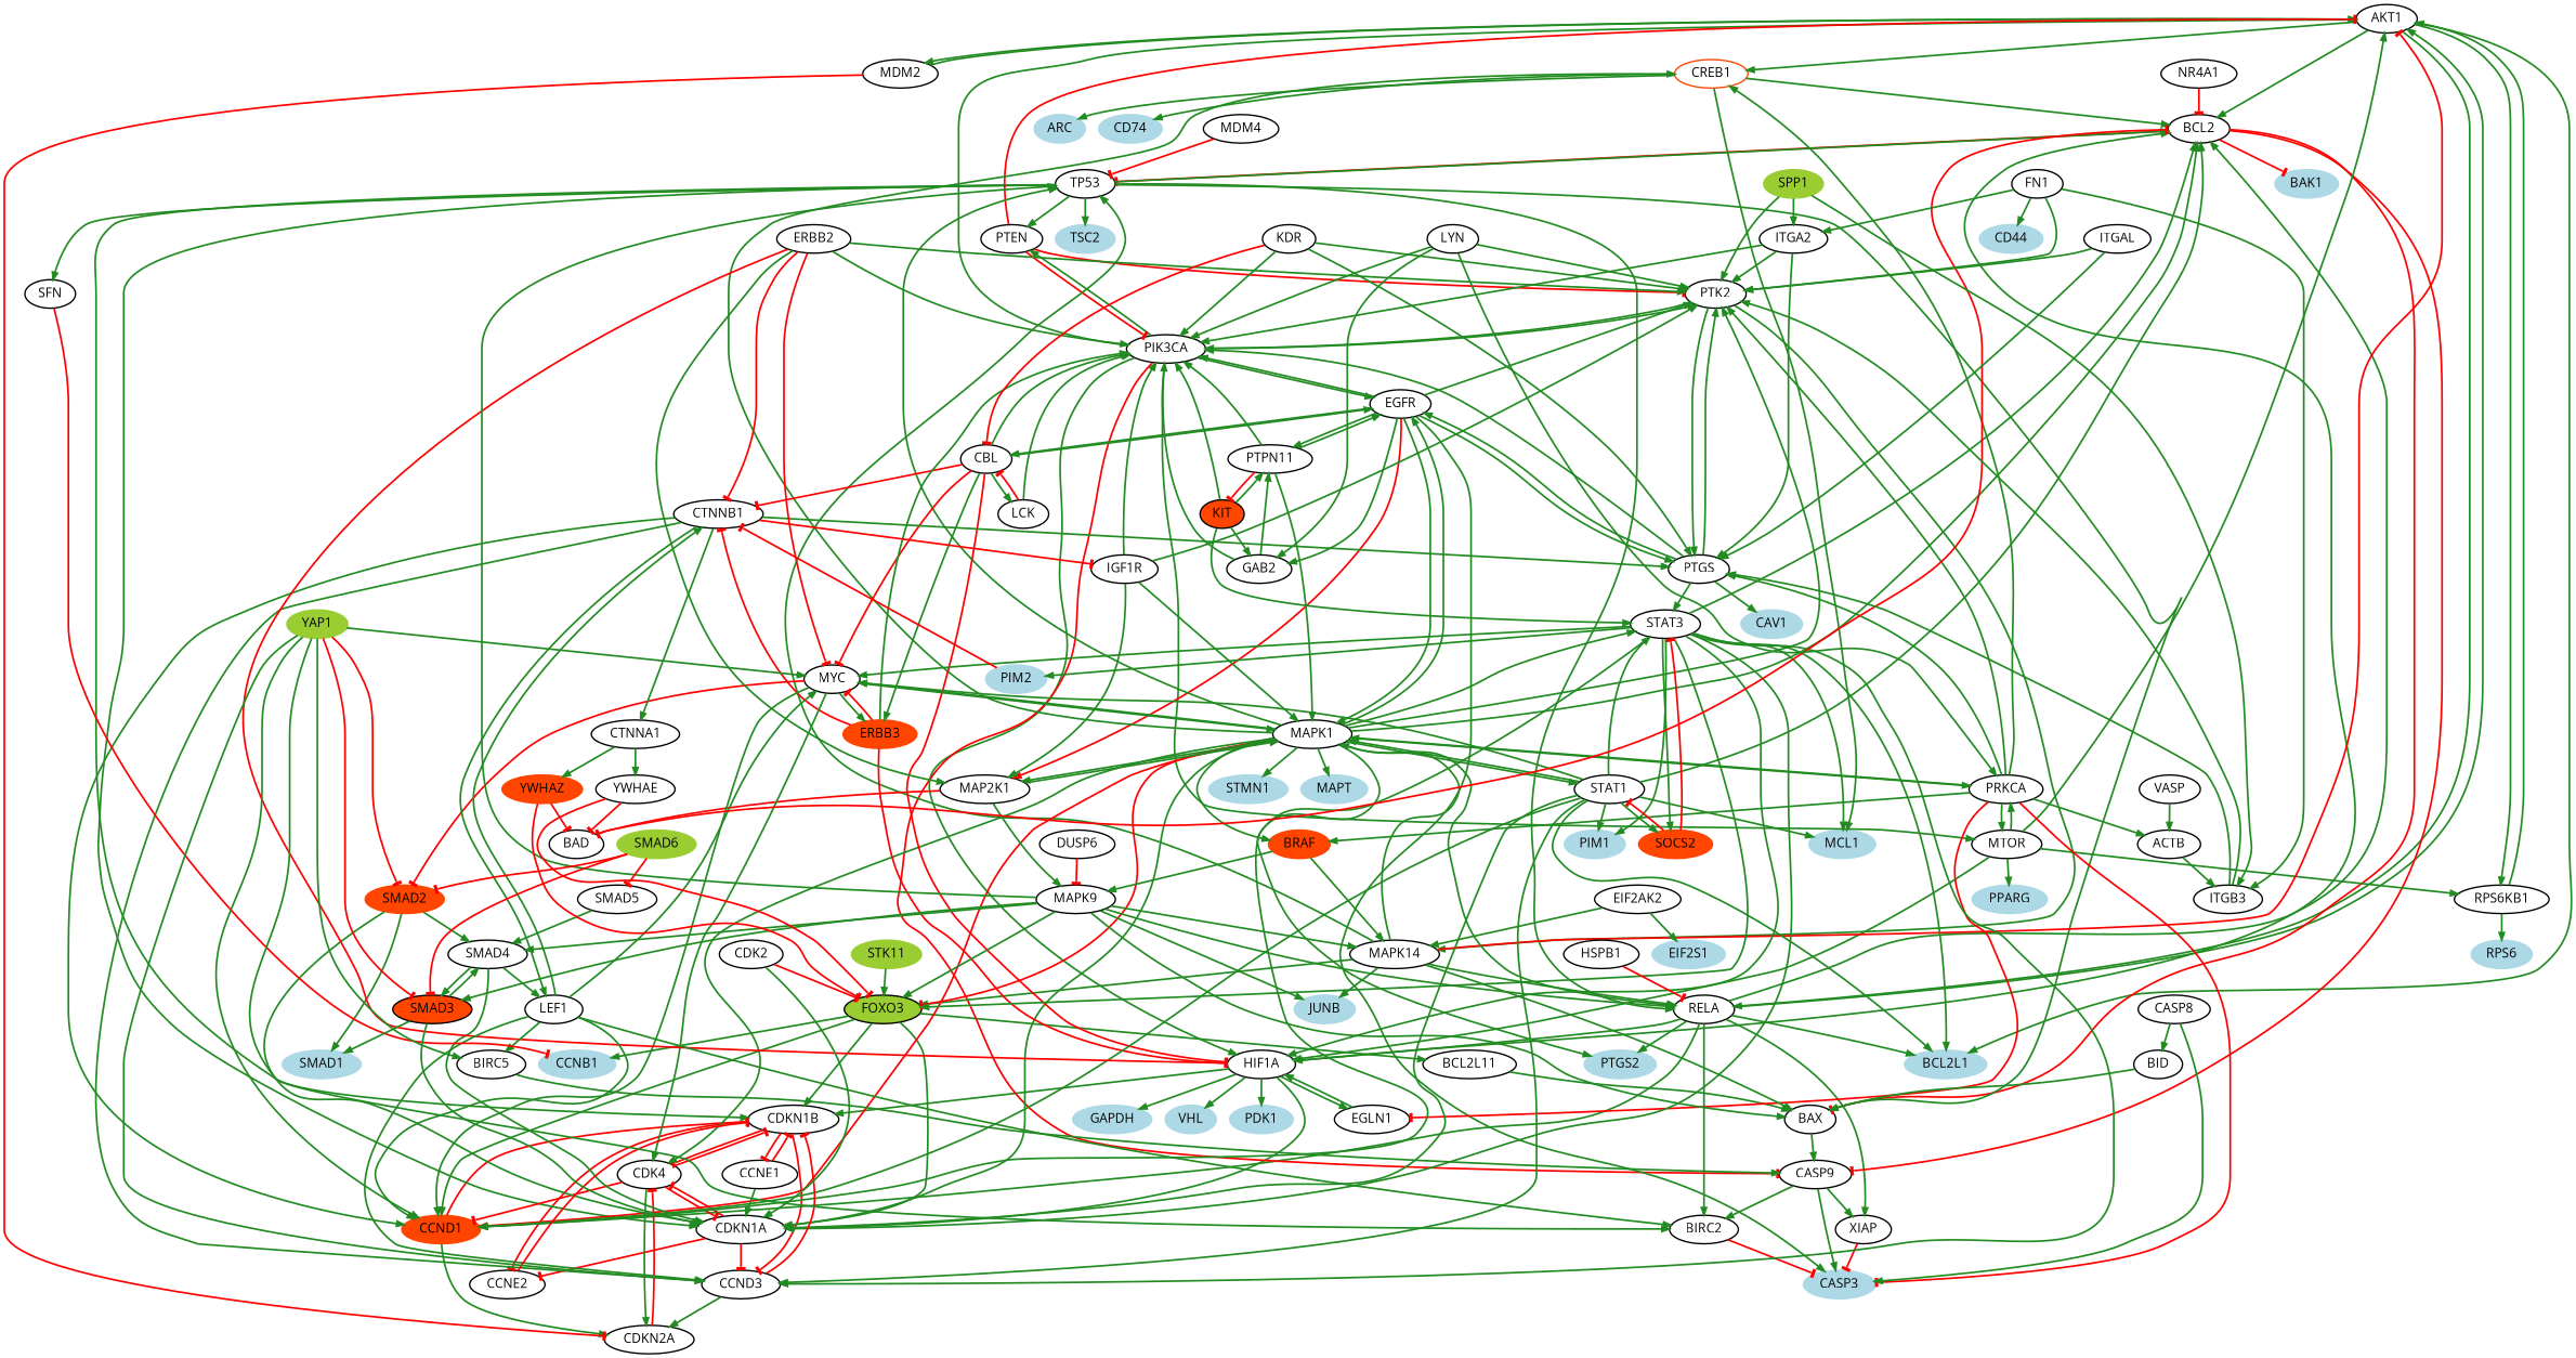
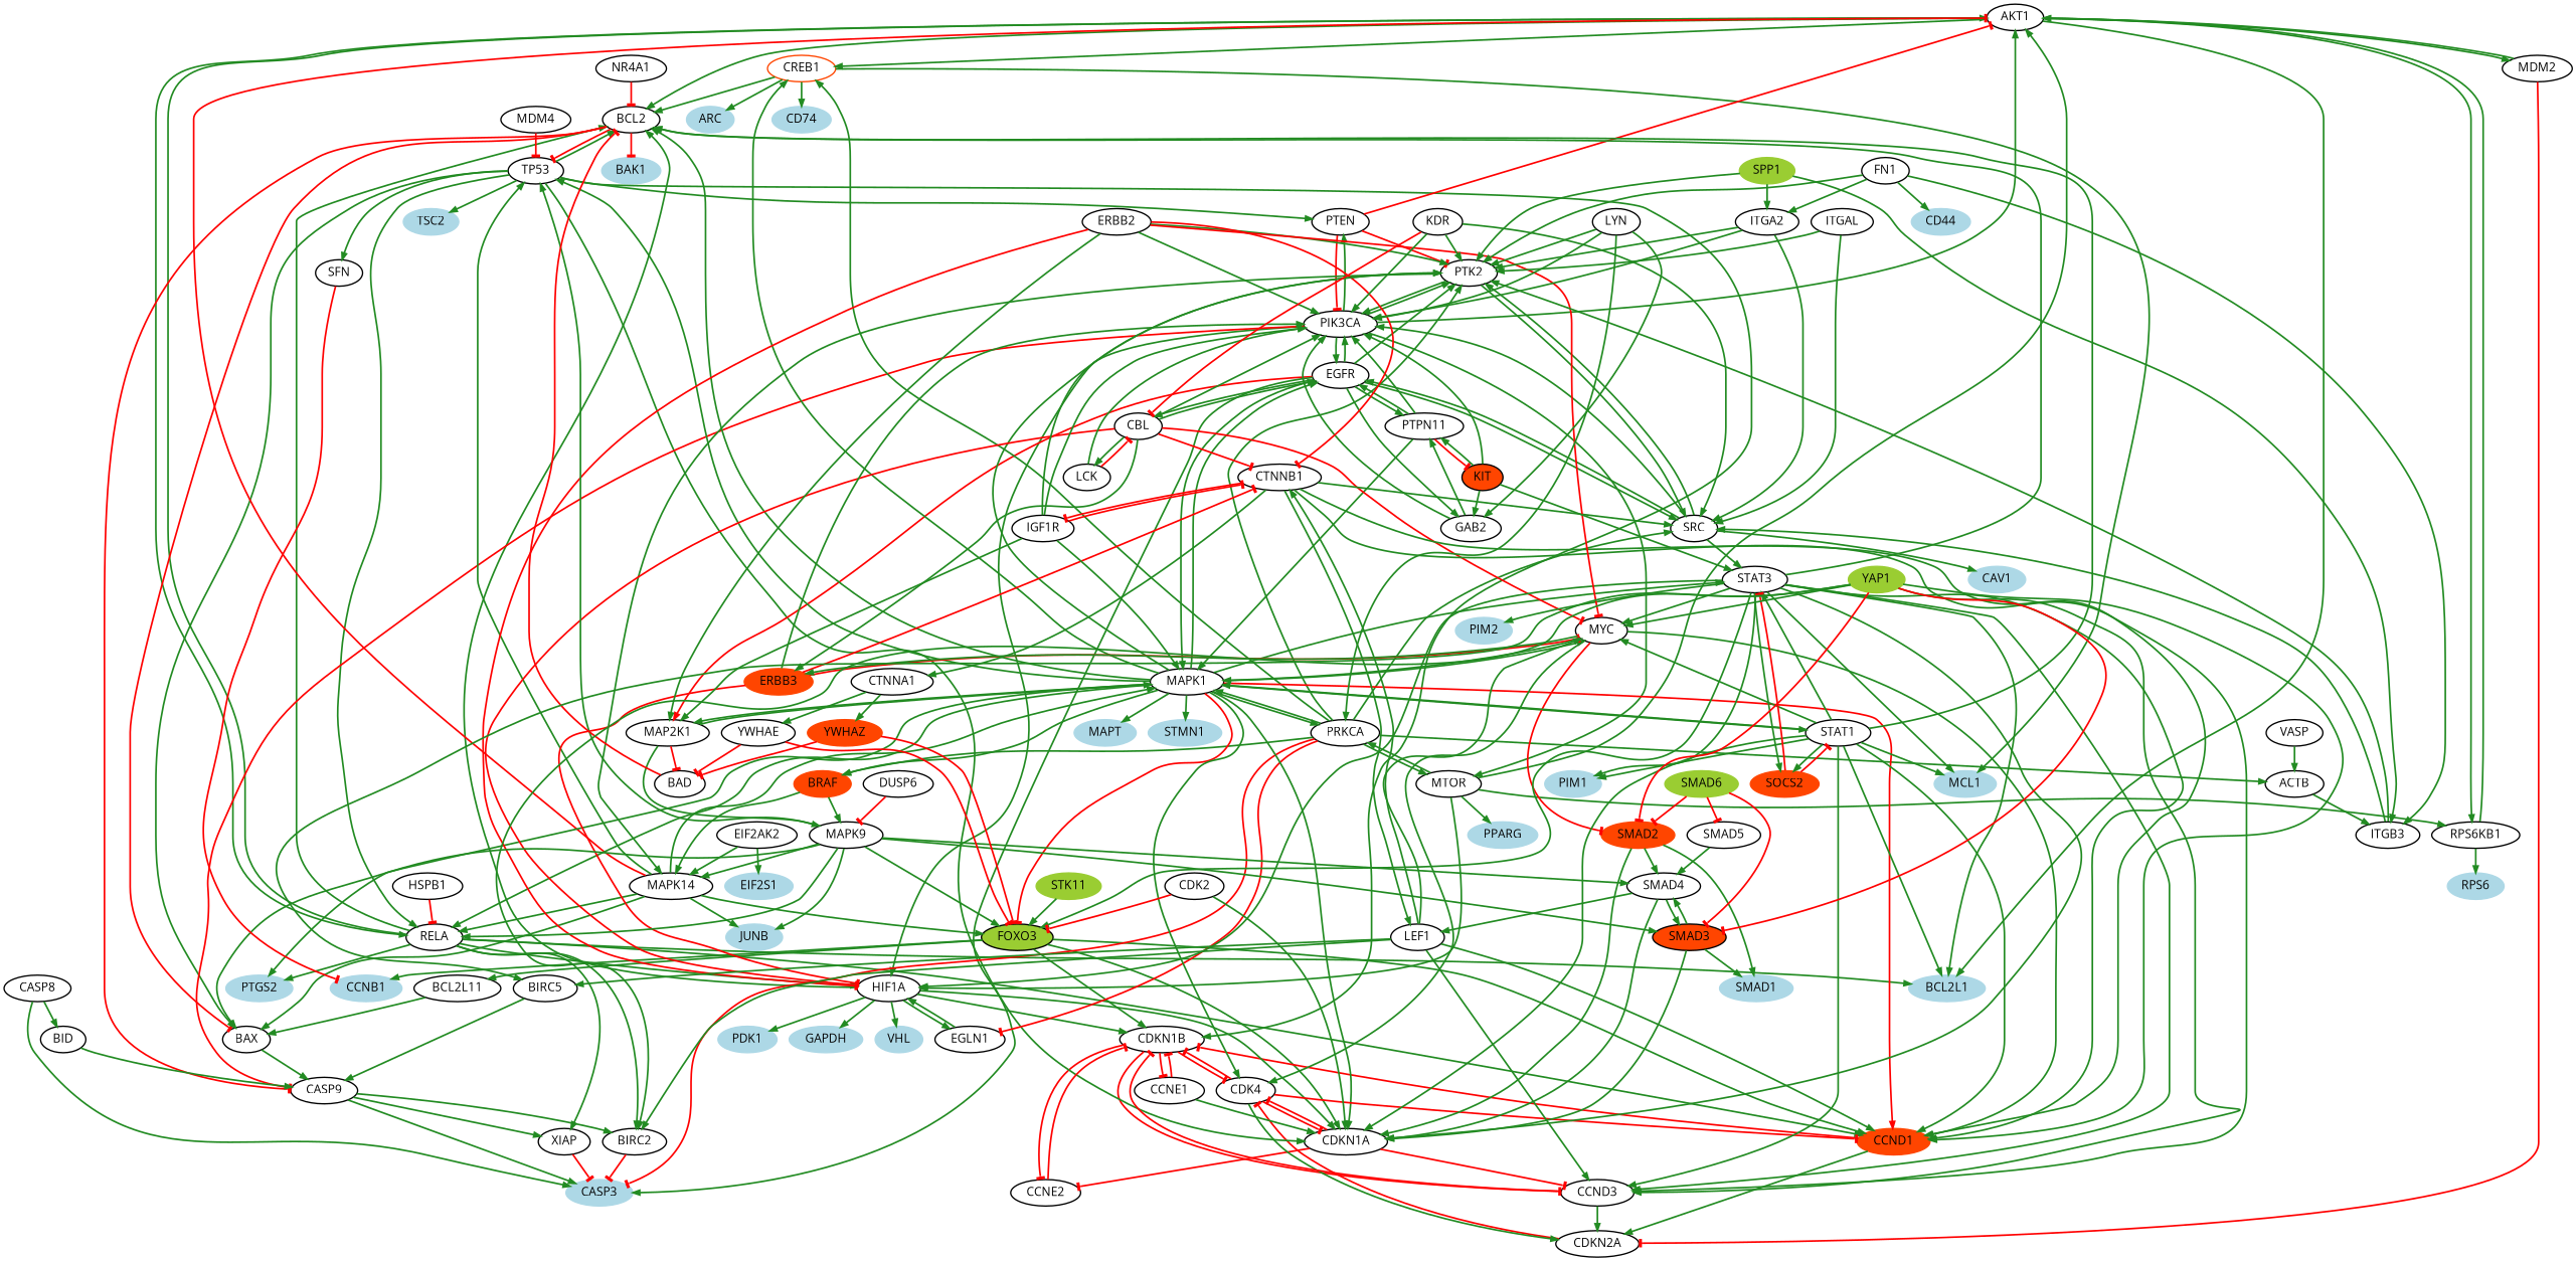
  digraph {
    fontname="Open Sans"
    node [color=black fillcolor=white fontname="Open Sans" fontsize=18 shape=ellipse style="filled, bold"]
    edge [arrowhead=normal color=forestgreen dir=forward fontname="Open Sans" penwidth=2.5 sign=1]
    BCL2L1 [color=lightblue fillcolor=lightblue]
    PTGS2 [color=lightblue fillcolor=lightblue]
    STK11 [color=olivedrab3 fillcolor=olivedrab3]
    FOXO3 [fillcolor=olivedrab3]
    CCND1 [color=orangered fillcolor=orangered]
    CDKN1B
    CCNB1 [color=lightblue fillcolor=lightblue]
    CDKN1A
    BCL2L11
    AKT1
    CREB1 [color=orangered]
    MDM2
    RELA
    RPS6KB1
    BCL2
    CD74 [color=lightblue fillcolor=lightblue]
    MCL1 [color=lightblue fillcolor=lightblue]
    ARC [color=lightblue fillcolor=lightblue]
    CDKN2A
    HIF1A
    XIAP
    BIRC2
    RPS6 [color=lightblue fillcolor=lightblue]
    CASP9
    TP53
    BAK1 [color=lightblue fillcolor=lightblue]
    BAX
    CAV1 [color=lightblue fillcolor=lightblue]
    PIK3CA
    PTEN
    MTOR
    PTK2
    EGFR
    GAPDH [color=lightblue fillcolor=lightblue]
    EGLN1
    VHL [color=lightblue fillcolor=lightblue]
    PDK1 [color=lightblue fillcolor=lightblue]
    PPARG [color=lightblue fillcolor=lightblue]
    PRKCA
-   SRC [label=PTGS]
+   SRC
    MAPK14
    MAPK1
    MAP2K1
    PTPN11
    GAB2
    CBL
    CASP3 [color=lightblue fillcolor=lightblue]
    ERBB3 [color=orangered fillcolor=orangered]
    MYC
    CDK4
    SMAD2 [color=orangered fillcolor=orangered]
    CTNNB1
    SMAD4
    SMAD1 [color=lightblue fillcolor=lightblue]
    STAT3
    STAT1
    STMN1 [color=lightblue fillcolor=lightblue]
    BRAF [color=orangered fillcolor=orangered]
    MAPT [color=lightblue fillcolor=lightblue]
    ERBB2
    IGF1R
    CCND3
    LEF1
    CTNNA1
    MAPK9
    BAD
    MDM4
    SFN
    TSC2 [color=lightblue fillcolor=lightblue]
    FN1
    ITGA2
    ITGB3
    CD44 [color=lightblue fillcolor=lightblue]
    SOCS2 [color=orangered fillcolor=orangered]
    PIM1 [color=lightblue fillcolor=lightblue]
    PIM2 [color=lightblue fillcolor=lightblue]
    CCNE2
    CCNE1
    ACTB
    KIT [fillcolor=orangered]
    LCK
    ITGAL
    SMAD3 [fillcolor=orangered]
    BIRC5
    SMAD5
    SMAD6 [color=olivedrab3 fillcolor=olivedrab3]
    JUNB [color=lightblue fillcolor=lightblue]
    KDR
    LYN
    YAP1 [color=olivedrab3 fillcolor=olivedrab3]
    YWHAZ [color=orangered fillcolor=orangered]
    YWHAE
    DUSP6
    EIF2AK2
    EIF2S1 [color=lightblue fillcolor=lightblue]
    CDK2
    SPP1 [color=olivedrab3 fillcolor=olivedrab3]
    BID
    HSPB1
    NR4A1
    VASP
    CASP8
    STK11 -> FOXO3
    FOXO3 -> CCND1
    FOXO3 -> CDKN1B
    FOXO3 -> CCNB1
    FOXO3 -> CDKN1A
    FOXO3 -> BCL2L11
    CCND1 -> CDKN1B [arrowhead=tee color=red sign=-1]
    CCND1 -> CDKN2A
    CDKN1B -> CDK4 [arrowhead=tee color=red sign=-1]
    CDKN1B -> CCND3 [arrowhead=tee color=red sign=-1]
    CDKN1B -> CCNE2 [arrowhead=tee color=red sign=-1]
    CDKN1B -> CCNE1 [arrowhead=tee color=red sign=-1]
    CDKN1A -> CDK4 [arrowhead=tee color=red sign=-1]
    CDKN1A -> CCND3 [arrowhead=tee color=red sign=-1]
    CDKN1A -> CCNE2 [arrowhead=tee color=red sign=-1]
    BCL2L11 -> BAX
    AKT1 -> BCL2L1
    AKT1 -> CREB1
    AKT1 -> MDM2
    AKT1 -> RELA
    AKT1 -> RPS6KB1
    AKT1 -> BCL2
    CREB1 -> BCL2
    CREB1 -> CD74
    CREB1 -> MCL1
    CREB1 -> ARC
    MDM2 -> AKT1
    MDM2 -> CDKN2A [arrowhead=tee color=red sign=-1]
    RELA -> BCL2L1
    RELA -> PTGS2
    RELA -> CCND1
    RELA -> AKT1
    RELA -> BCL2
    RELA -> HIF1A
    RELA -> XIAP
    RELA -> BIRC2
    RPS6KB1 -> AKT1
    RPS6KB1 -> RPS6
    BCL2 -> CASP9 [arrowhead=tee color=red sign=-1]
    BCL2 -> TP53 [arrowhead=tee color=red sign=-1]
    BCL2 -> BAK1 [arrowhead=tee color=red sign=-1]
    BCL2 -> BAX [arrowhead=tee color=red sign=-1]
    CDKN2A -> CDK4 [arrowhead=tee color=red sign=-1]
    HIF1A -> CDKN1B
    HIF1A -> CDKN1A
    HIF1A -> BCL2
    HIF1A -> GAPDH
    HIF1A -> EGLN1
    HIF1A -> VHL
    HIF1A -> PDK1
    XIAP -> CASP3 [arrowhead=tee color=red sign=-1]
    BIRC2 -> CASP3 [arrowhead=tee color=red sign=-1]
    CASP9 -> XIAP
    CASP9 -> BIRC2
    CASP9 -> CASP3
    TP53 -> CDKN1B
    TP53 -> CDKN1A
    TP53 -> RELA
    TP53 -> BCL2
    TP53 -> BAX
    TP53 -> PTEN
    TP53 -> SFN
    TP53 -> TSC2
    BAX -> CASP9
    PIK3CA -> AKT1
    PIK3CA -> HIF1A
    PIK3CA -> CASP9 [arrowhead=tee color=red sign=-1]
    PIK3CA -> PTEN
    PIK3CA -> MTOR
    PIK3CA -> PTK2
    PIK3CA -> EGFR
    PTEN -> AKT1 [arrowhead=tee color=red sign=-1]
    PTEN -> PIK3CA [arrowhead=tee color=red sign=-1]
    PTEN -> PTK2 [arrowhead=tee color=red sign=-1]
    MTOR -> AKT1
    MTOR -> RPS6KB1
    MTOR -> HIF1A
    MTOR -> PPARG
    MTOR -> PRKCA
    PTK2 -> PIK3CA
    PTK2 -> SRC
    PTK2 -> MAPK14
    EGFR -> PIK3CA
    EGFR -> PTK2
    EGFR -> SRC
    EGFR -> MAPK1
    EGFR -> MAP2K1 [color=red]
    EGFR -> PTPN11
    EGFR -> GAB2
    EGFR -> CBL
    EGFR -> CASP3
    EGLN1 -> HIF1A
    PRKCA -> CREB1
    PRKCA -> MTOR
    PRKCA -> PTK2
    PRKCA -> EGLN1 [arrowhead=tee color=red sign=-1]
    PRKCA -> SRC
    PRKCA -> MAPK1
    PRKCA -> CASP3 [arrowhead=tee color=red sign=-1]
    PRKCA -> BRAF
    PRKCA -> ACTB
    SRC -> CAV1
    SRC -> PIK3CA
    SRC -> PTK2
    SRC -> EGFR
    SRC -> STAT3
    MAPK14 -> FOXO3
    MAPK14 -> AKT1 [arrowhead=tee color=red sign=-1]
    MAPK14 -> RELA
    MAPK14 -> TP53
    MAPK14 -> BAX
    MAPK14 -> MAPK1
    MAPK14 -> JUNB
    MAPK1 -> PTGS2
    MAPK1 -> FOXO3 [arrowhead=tee color=red sign=-1]
    MAPK1 -> CCND1 [color=red]
    MAPK1 -> CDKN1A
    MAPK1 -> CREB1
    MAPK1 -> RELA
    MAPK1 -> BCL2
    MAPK1 -> TP53
    MAPK1 -> PTK2
    MAPK1 -> EGFR
    MAPK1 -> PRKCA
    MAPK1 -> MAP2K1
    MAPK1 -> MYC
    MAPK1 -> CDK4
    MAPK1 -> STAT3
    MAPK1 -> STAT1
    MAPK1 -> STMN1
    MAPK1 -> BRAF
    MAPK1 -> MAPT
    MAP2K1 -> MAPK1
    MAP2K1 -> MAPK9
    MAP2K1 -> BAD [arrowhead=tee color=red sign=-1]
    PTPN11 -> PIK3CA
    PTPN11 -> EGFR
    PTPN11 -> MAPK1
    PTPN11 -> KIT [arrowhead=tee color=red sign=-1]
    GAB2 -> PIK3CA
    GAB2 -> PTPN11
    CBL -> HIF1A [arrowhead=tee color=red sign=-1]
    CBL -> PIK3CA
    CBL -> EGFR
    CBL -> ERBB3
    CBL -> MYC [arrowhead=tee color=red sign=-1]
    CBL -> CTNNB1 [arrowhead=tee color=red sign=-1]
    CBL -> LCK
    ERBB3 -> HIF1A [arrowhead=tee color=red sign=-1]
    ERBB3 -> PIK3CA
    ERBB3 -> MYC [arrowhead=tee color=red sign=-1]
    ERBB3 -> CTNNB1 [arrowhead=tee color=red sign=-1]
    MYC -> CCND1
    MYC -> MAPK1
    MYC -> ERBB3
    MYC -> CDK4
    MYC -> SMAD2 [arrowhead=tee color=red sign=-1]
    CDK4 -> CCND1 [arrowhead=tee color=red sign=-1]
    CDK4 -> CDKN1B [arrowhead=tee color=red sign=-1]
    CDK4 -> CDKN1A [arrowhead=tee color=red sign=-1]
    CDK4 -> CDKN2A
    SMAD2 -> CDKN1A
    SMAD2 -> SMAD4
    SMAD2 -> SMAD1
    CTNNB1 -> CCND1
    CTNNB1 -> SRC
    CTNNB1 -> IGF1R [arrowhead=tee color=red sign=-1]
    CTNNB1 -> CCND3
    CTNNB1 -> LEF1
    CTNNB1 -> CTNNA1
    SMAD4 -> CDKN1A
    SMAD4 -> LEF1
    SMAD4 -> SMAD3
    STAT3 -> BCL2L1
    STAT3 -> FOXO3
    STAT3 -> CCND1
    STAT3 -> CDKN1A
    STAT3 -> BCL2
    STAT3 -> MCL1
    STAT3 -> HIF1A
    STAT3 -> MYC
    STAT3 -> CCND3
    STAT3 -> SOCS2
    STAT3 -> PIM1
    STAT3 -> PIM2
    STAT1 -> BCL2L1
    STAT1 -> CCND1
    STAT1 -> CDKN1A
    STAT1 -> BCL2
    STAT1 -> MCL1
    STAT1 -> MAPK1
    STAT1 -> MYC
    STAT1 -> STAT3
    STAT1 -> CCND3
    STAT1 -> SOCS2
    STAT1 -> PIM1
    BRAF -> MAPK14
    BRAF -> MAPK9
    ERBB2 -> HIF1A [arrowhead=tee color=red sign=-1]
    ERBB2 -> PIK3CA
    ERBB2 -> PTK2
    ERBB2 -> MAP2K1
    ERBB2 -> MYC [arrowhead=tee color=red sign=-1]
    ERBB2 -> CTNNB1 [arrowhead=tee color=red sign=-1]
    IGF1R -> PIK3CA
    IGF1R -> PTK2
    IGF1R -> MAPK1
    IGF1R -> MAP2K1
-   PIM2 -> CTNNB1 [arrowhead=tee color=red sign=-1]
+   IGF1R -> CTNNB1 [arrowhead=tee color=red sign=-1]
    CCND3 -> CDKN1B [arrowhead=tee color=red sign=-1]
    CCND3 -> CDKN2A
    LEF1 -> CCND1
    LEF1 -> BIRC2
    LEF1 -> MYC
    LEF1 -> CTNNB1
    LEF1 -> CCND3
    LEF1 -> BIRC5
    CTNNA1 -> YWHAZ
    CTNNA1 -> YWHAE
    MAPK9 -> FOXO3
    MAPK9 -> RELA
    MAPK9 -> TP53
    MAPK9 -> BAX
    MAPK9 -> MAPK14
    MAPK9 -> SMAD4
    MAPK9 -> SMAD3
    MAPK9 -> JUNB
    BAD -> BCL2 [arrowhead=tee color=red sign=-1]
    MDM4 -> TP53 [arrowhead=tee color=red sign=-1]
    SFN -> CCNB1 [arrowhead=tee color=red sign=-1]
    FN1 -> PTK2
    FN1 -> ITGA2
    FN1 -> ITGB3
    FN1 -> CD44
    ITGA2 -> PIK3CA
    ITGA2 -> PTK2
    ITGA2 -> SRC
    ITGB3 -> PTK2
    ITGB3 -> SRC
    SOCS2 -> STAT3 [arrowhead=tee color=red sign=-1]
    SOCS2 -> STAT1 [arrowhead=tee color=red sign=-1]
    CCNE2 -> CDKN1B [arrowhead=tee color=red sign=-1]
    CCNE1 -> CDKN1B [arrowhead=tee color=red sign=-1]
    CCNE1 -> CDKN1A
    ACTB -> ITGB3
    KIT -> PIK3CA
    KIT -> PTPN11
    KIT -> GAB2
    KIT -> STAT3
    LCK -> PIK3CA
    LCK -> CBL [arrowhead=tee color=red sign=-1]
    ITGAL -> PTK2
    ITGAL -> SRC
    SMAD3 -> CDKN1A
    SMAD3 -> SMAD4
    SMAD3 -> SMAD1
    BIRC5 -> CASP9
    SMAD5 -> SMAD4
    SMAD6 -> SMAD2 [arrowhead=tee color=red sign=-1]
    SMAD6 -> SMAD3 [arrowhead=tee color=red sign=-1]
    SMAD6 -> SMAD5 [arrowhead=tee color=red sign=-1]
    KDR -> PIK3CA
    KDR -> PTK2
    KDR -> SRC
    KDR -> CBL [arrowhead=tee color=red sign=-1]
    LYN -> PIK3CA
    LYN -> PTK2
    LYN -> PRKCA
    LYN -> GAB2
    YAP1 -> CCND1
    YAP1 -> BIRC2
    YAP1 -> MYC
    YAP1 -> SMAD2 [arrowhead=tee color=red sign=-1]
    YAP1 -> CCND3
    YAP1 -> SMAD3 [arrowhead=tee color=red sign=-1]
    YAP1 -> BIRC5
    YWHAZ -> FOXO3 [arrowhead=tee color=red sign=-1]
    YWHAZ -> BAD [arrowhead=tee color=red sign=-1]
    YWHAE -> FOXO3 [arrowhead=tee color=red sign=-1]
    YWHAE -> BAD [arrowhead=tee color=red sign=-1]
    DUSP6 -> MAPK9 [arrowhead=tee color=red sign=-1]
    EIF2AK2 -> MAPK14
    EIF2AK2 -> EIF2S1
    CDK2 -> FOXO3 [arrowhead=tee color=red sign=-1]
    CDK2 -> CDKN1A
    SPP1 -> PTK2
    SPP1 -> ITGA2
    SPP1 -> ITGB3
-   BID -> BAX
+   BID -> CASP9
    HSPB1 -> RELA [arrowhead=tee color=red sign=-1]
    NR4A1 -> BCL2 [arrowhead=tee color=red sign=-1]
    VASP -> ACTB
    CASP8 -> CASP3
    CASP8 -> BID
  }
